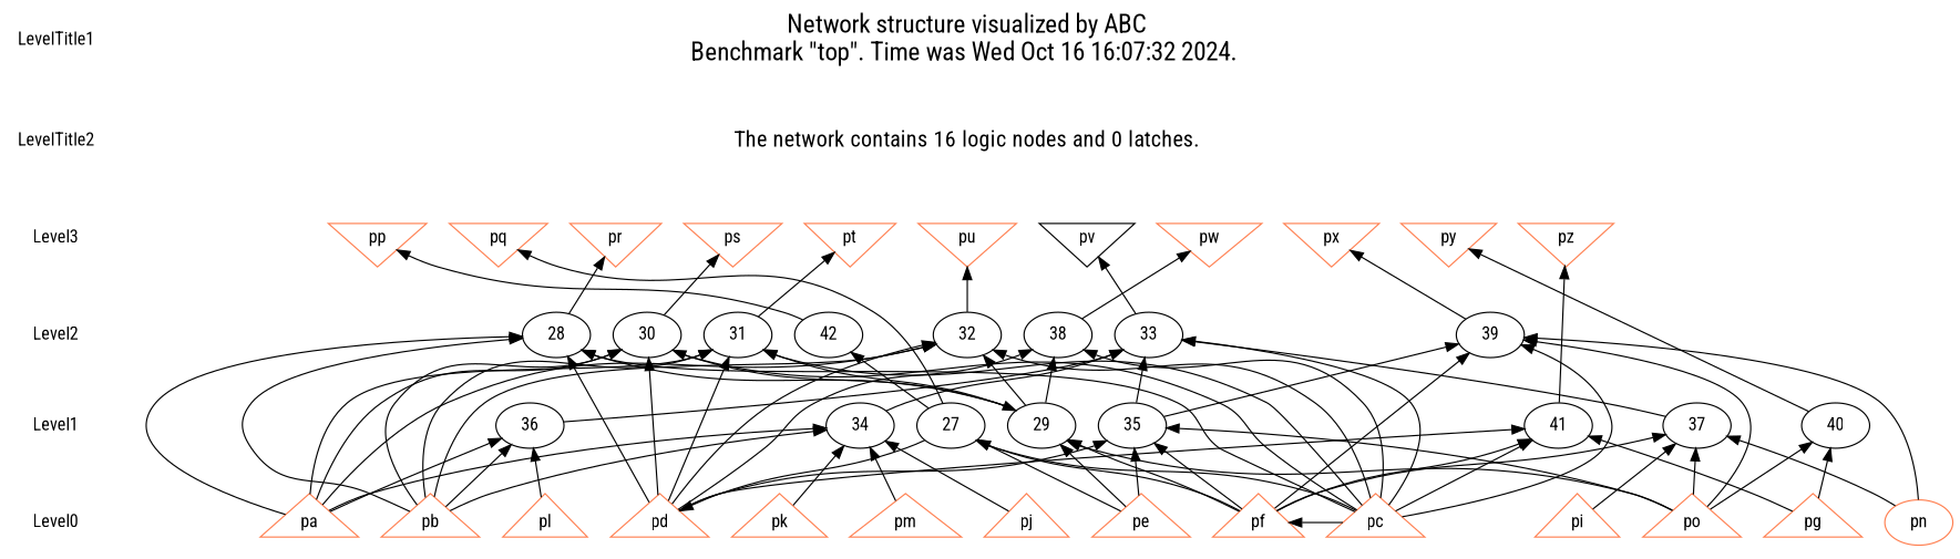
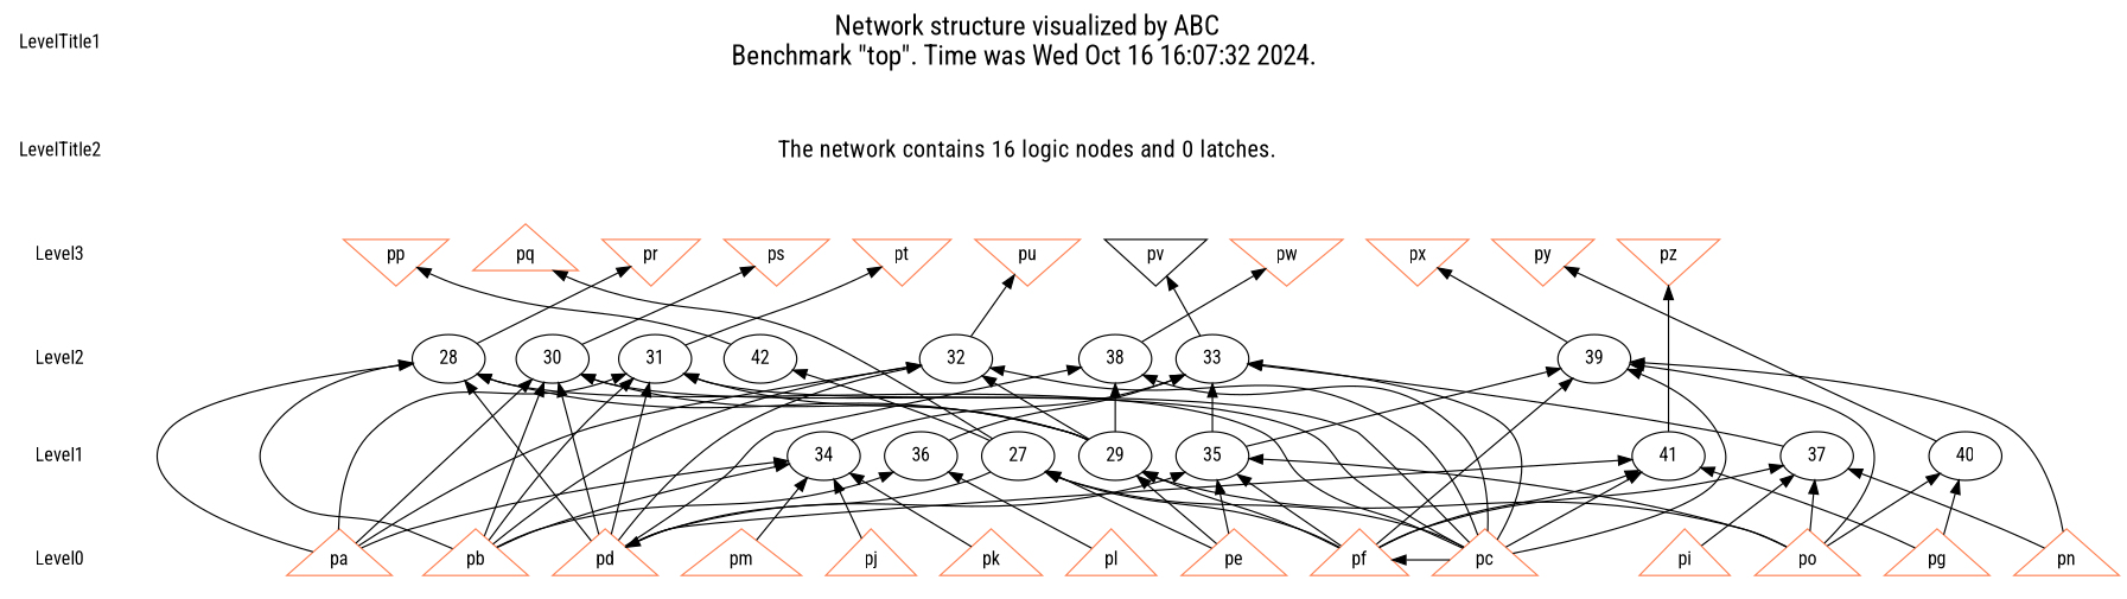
  digraph {
    fontname="Roboto Condensed"
    node [fontname="Roboto Condensed" shape=ellipse fillcolor=coral]
    edge [dir=back fontname="Roboto Condensed" style=solid]
    LevelTitle1 [shape=plaintext fillcolor=""]
    LevelTitle2 [shape=plaintext fillcolor=""]
    Level3 [shape=plaintext fillcolor=""]
    Level2 [shape=plaintext fillcolor=""]
    Level1 [shape=plaintext fillcolor=""]
    Level0 [shape=plaintext fillcolor=""]
    n7 [fontsize=20 label="Network structure visualized by ABC\nBenchmark \"top\". Time was Wed Oct 16 16:07:32 2024. " shape=plaintext fillcolor=""]
    n8 [fontsize=18 label="The network contains 16 logic nodes and 0 latches.\n" shape=plaintext fillcolor=""]
    n9 [color=coral label=pp shape=invtriangle]
-   n10 [color=coral label=pq shape=invtriangle]
+   n10 [color=coral label=pq shape=triangle]
    n11 [color=coral label=pr shape=invtriangle]
    n12 [color=coral label=ps shape=invtriangle]
    n13 [color=coral label=pt shape=invtriangle]
    n14 [color=coral label=pu shape=invtriangle]
    n15 [color=black label=pv shape=invtriangle]
    n16 [color=coral label=pw shape=invtriangle]
    n17 [color=coral label=px shape=invtriangle]
    n18 [color=coral label=py shape=invtriangle]
    n19 [color=coral label=pz shape=invtriangle]
    n20 [label="28\n" fillcolor=""]
    n21 [label="30\n" fillcolor=""]
    n22 [label="31\n" fillcolor=""]
    n23 [label="32\n" fillcolor=""]
    n24 [label="33\n" fillcolor=""]
    n25 [label="38\n" fillcolor=""]
    n26 [label="39\n" fillcolor=""]
    n27 [label="42\n" fillcolor=""]
    n28 [label="27\n" fillcolor=""]
    n29 [label="29\n" fillcolor=""]
    n30 [label="34\n" fillcolor=""]
    n31 [label="35\n" fillcolor=""]
    n32 [label="36\n" fillcolor=""]
    n33 [label="37\n" fillcolor=""]
    n34 [label="40\n" fillcolor=""]
    n35 [label="41\n" fillcolor=""]
    n36 [color=coral label=pa shape=triangle]
    n37 [color=coral label=pb shape=triangle]
    n38 [color=coral label=pc shape=triangle]
    n39 [color=coral label=pd shape=triangle]
    n40 [color=coral label=pe shape=triangle]
    n41 [color=coral label=pf shape=triangle]
    n42 [color=coral label=pg shape=triangle]
    n43 [color=coral label=pi shape=triangle]
    n44 [color=coral label=pj shape=triangle]
    n45 [color=coral label=pk shape=triangle]
    n46 [color=coral label=pl shape=triangle]
    n47 [color=coral label=pm shape=triangle]
-   n48 [color=coral label=pn]
+   n48 [color=coral label=pn shape=triangle]
    n49 [color=coral label=po shape=triangle]
    subgraph sub_1 {
      LevelTitle1
      LevelTitle2
      Level3
      Level2
      Level1
      Level0
    }
    subgraph sub_2 {
      rank=same
      LevelTitle1
      n7
    }
    subgraph sub_3 {
      rank=same
      LevelTitle2
      n8
    }
    subgraph sub_4 {
      rank=same
      Level3
      n9
      n10
      n11
      n12
      n13
      n14
      n15
      n16
      n17
      n18
      n19
    }
    subgraph sub_5 {
      rank=same
      Level2
      n20
      n21
      n22
      n23
      n24
      n25
      n26
      n27
    }
    subgraph sub_6 {
      rank=same
      Level1
      n28
      n29
      n30
      n31
      n32
      n33
      n34
      n35
    }
    subgraph sub_7 {
      rank=same
      Level0
      n36
      n37
      n38
      n39
      n40
      n41
      n42
      n43
      n44
      n45
      n46
      n47
      n48
      n49
    }
    LevelTitle1 -> LevelTitle2 [style=invis]
    LevelTitle2 -> Level3 [style=invis]
    Level3 -> Level2 [style=invis]
    Level2 -> Level1 [style=invis]
    Level1 -> Level0 [style=invis]
    n7 -> n8 [style=invis]
    n8 -> n9 [style=invis]
    n8 -> n10 [style=invis]
    n8 -> n11 [style=invis]
    n8 -> n12 [style=invis]
    n8 -> n13 [style=invis]
    n8 -> n14 [style=invis]
    n8 -> n15 [style=invis]
    n8 -> n16 [style=invis]
    n8 -> n17 [style=invis]
    n8 -> n18 [style=invis]
    n8 -> n19 [style=invis]
    n9 -> n10 [style=invis]
    n9 -> n27
    n10 -> n11 [style=invis]
    n10 -> n28
    n11 -> n12 [style=invis]
    n11 -> n20
    n12 -> n13 [style=invis]
    n12 -> n21
    n13 -> n14 [style=invis]
    n13 -> n22
    n14 -> n15 [style=invis]
    n14 -> n23
    n15 -> n16 [style=invis]
    n15 -> n24
    n16 -> n17 [style=invis]
    n16 -> n25
    n17 -> n18 [style=invis]
    n17 -> n26
    n18 -> n19 [style=invis]
    n18 -> n34
    n19 -> n35
    n20 -> n29
    n20 -> n36
    n20 -> n37
    n20 -> n38
    n20 -> n39
-   n29 -> n21
+   n21 -> n29
    n21 -> n36
    n21 -> n37
    n21 -> n38
    n21 -> n39
    n22 -> n29
    n22 -> n36
    n22 -> n37
    n22 -> n38
    n22 -> n39
    n23 -> n29
    n23 -> n36
    n23 -> n37
    n23 -> n38
    n23 -> n39
    n24 -> n30
    n24 -> n31
    n24 -> n32
    n24 -> n33
    n24 -> n38
    n25 -> n29
    n25 -> n38
    n25 -> n39
    n26 -> n31
    n26 -> n38
    n26 -> n41
    n26 -> n48
    n26 -> n49
    n27 -> n28
    n28 -> n38
    n28 -> n40
    n28 -> n41
    n29 -> n40
    n29 -> n41
    n29 -> n49
    n30 -> n36
    n30 -> n37
    n30 -> n44
    n30 -> n45
    n30 -> n47
    n31 -> n39
    n31 -> n40
    n31 -> n41
    n31 -> n49
-   n32 -> n36
    n32 -> n37
    n32 -> n46
    n33 -> n41
    n33 -> n43
    n33 -> n48
    n33 -> n49
    n34 -> n42
    n34 -> n49
    n35 -> n38
    n35 -> n39
    n35 -> n41
    n35 -> n42
    n39 -> n28
    n41 -> n38
  }
